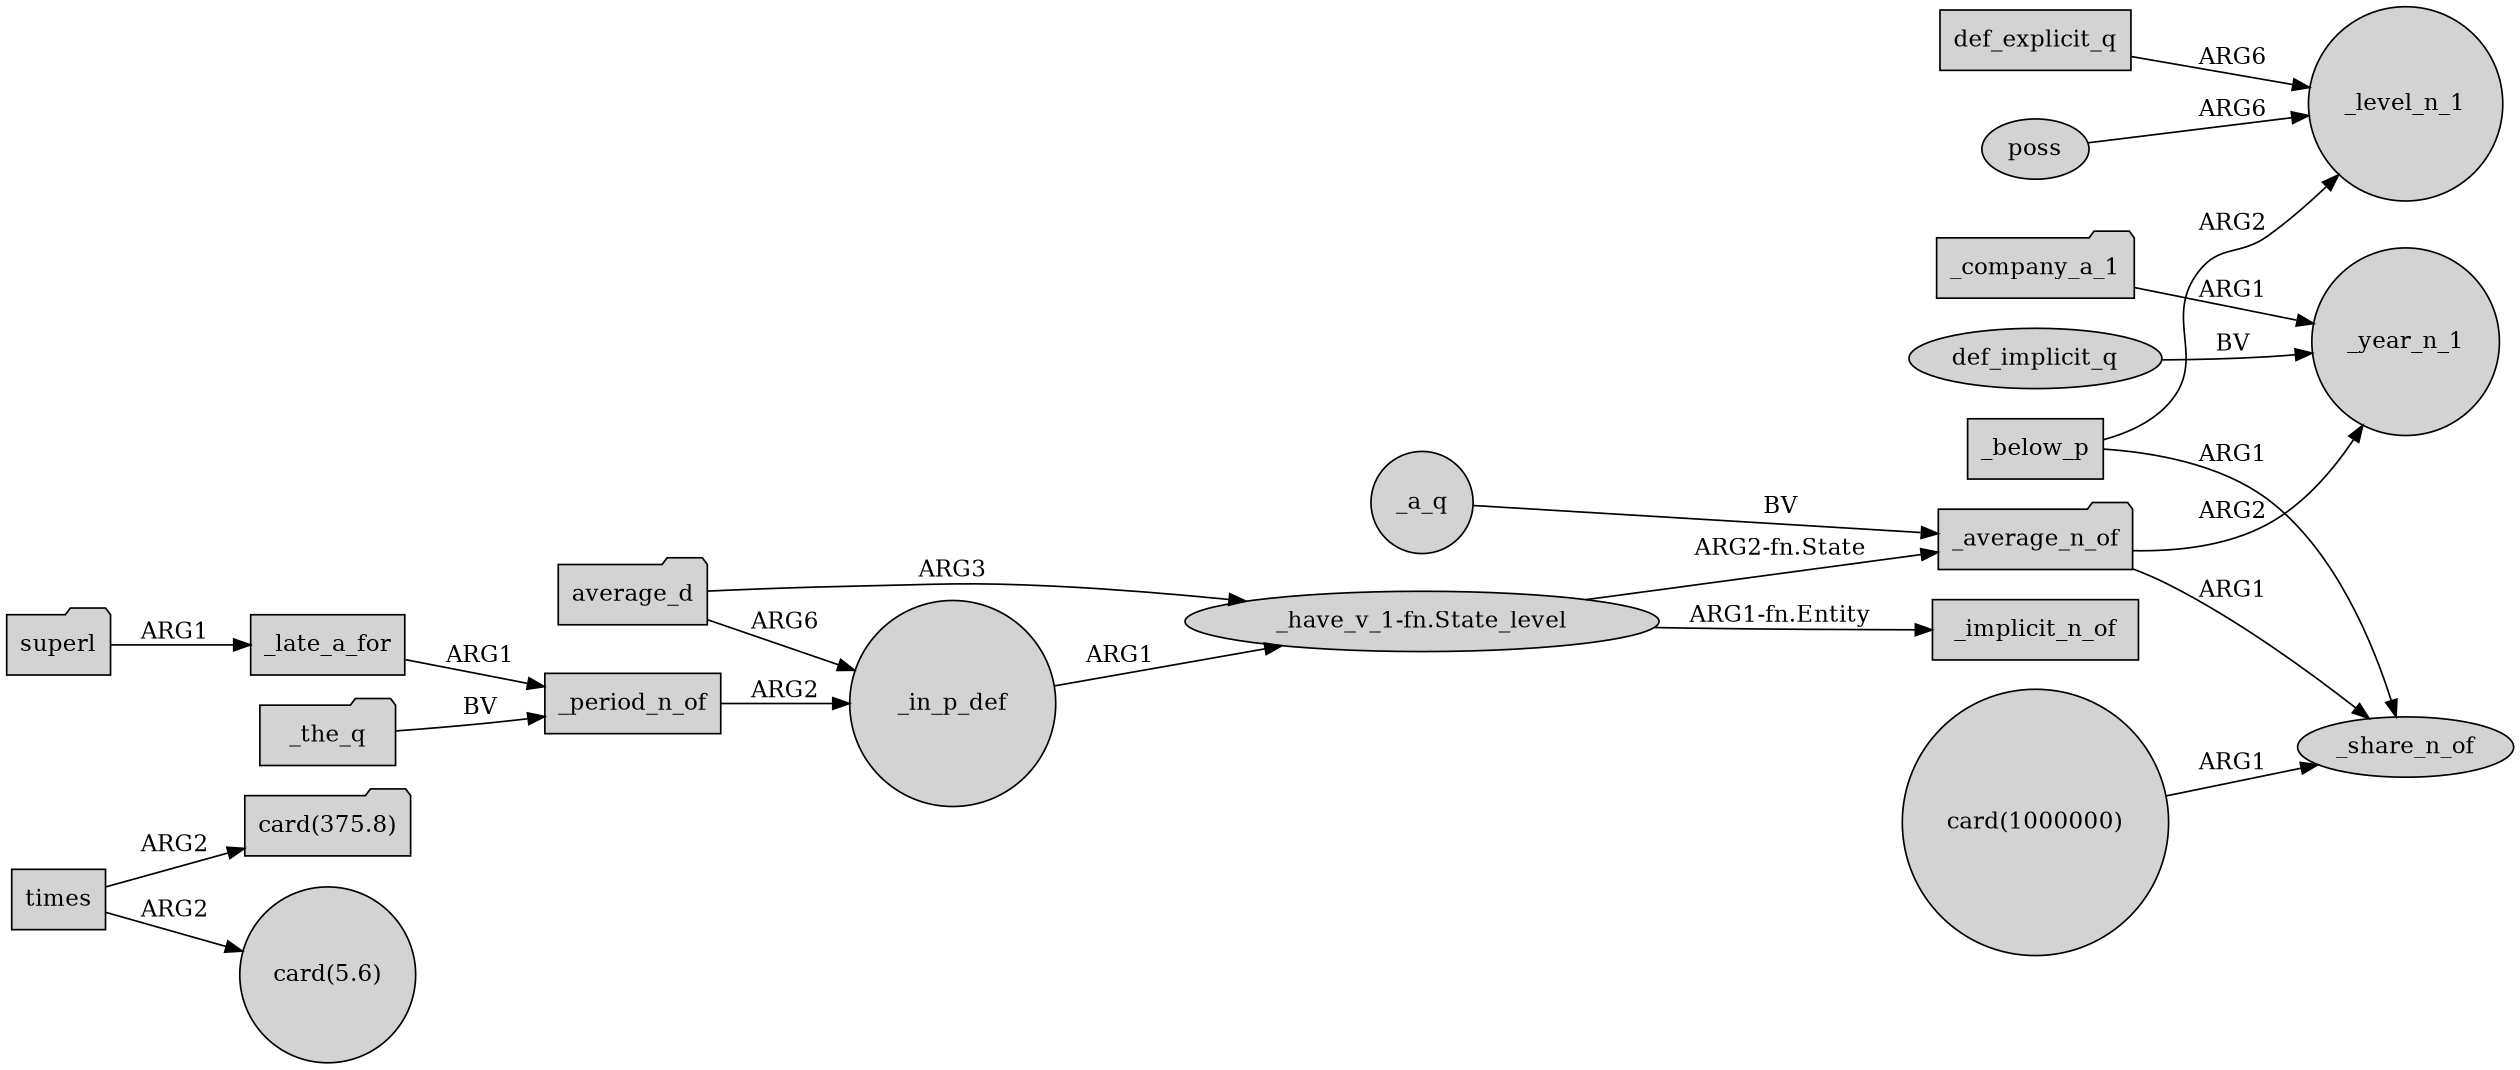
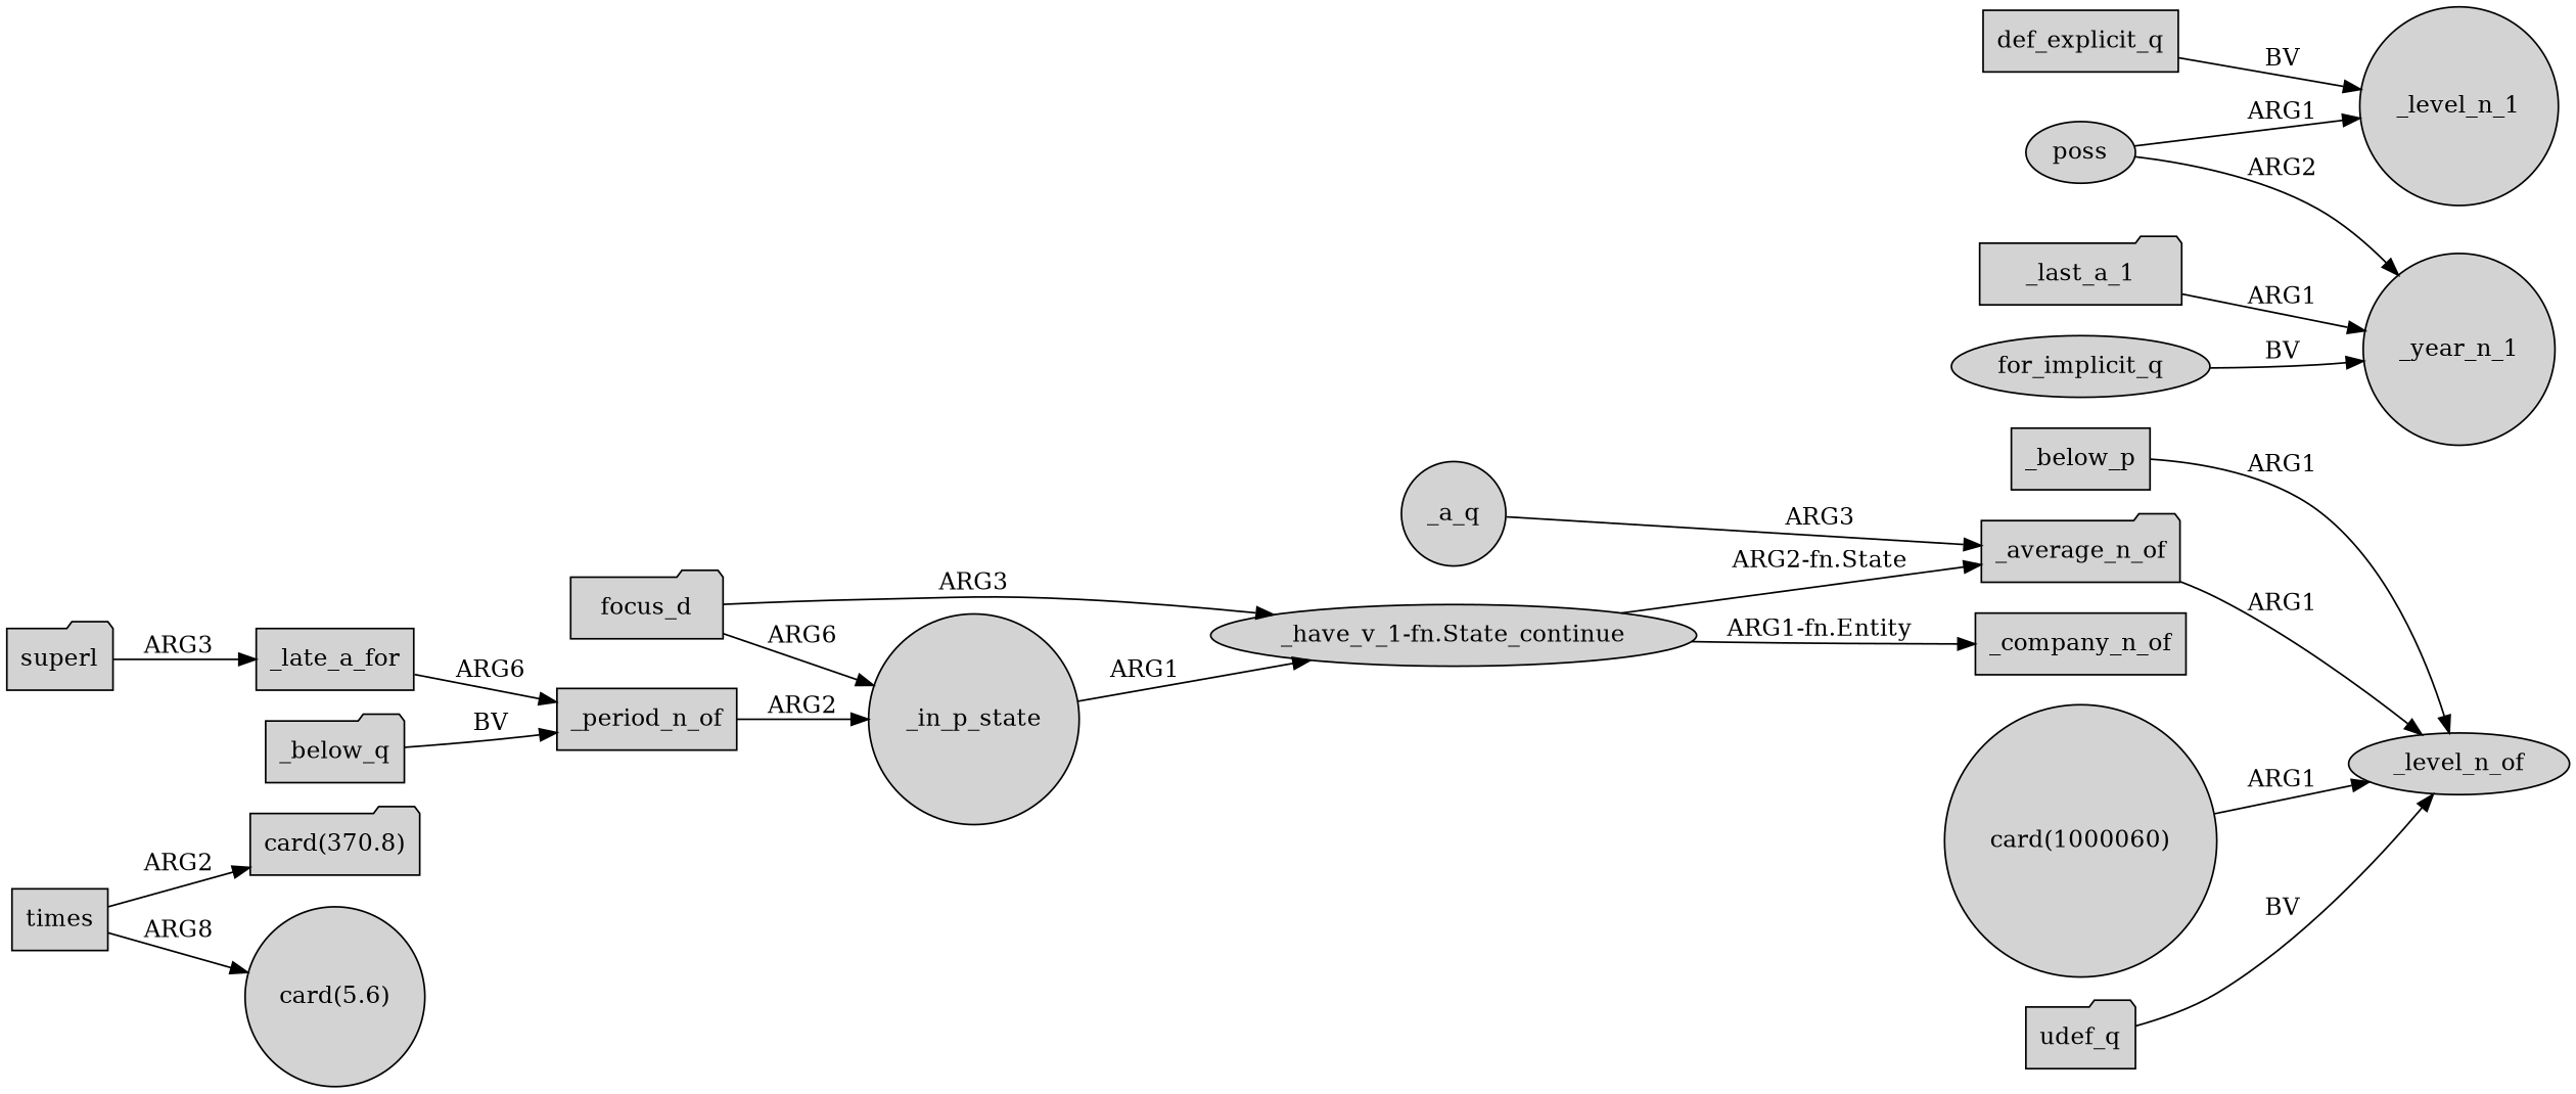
  digraph {
    rankdir=LR
    node [shape=folder style=filled]
    times [shape=box]
-   "card(370.8)" [label="card(375.8)"]
+   "card(370.8)"
    "card(5.6)" [shape=circle]
-   "card(1000000)" [shape=circle]
-   _share_n_of [shape=ellipse]
-   _in_p_state [shape=circle label=_in_p_def]
-   focus_d [label=average_d]
-   "_have_v_1-fn.State_continue" [shape=ellipse label="_have_v_1-fn.State_level"]
+   "card(1000000)" [shape=circle label="card(1000060)"]
+   _share_n_of [shape=ellipse label=_level_n_of]
+   _in_p_state [shape=circle]
+   focus_d
+   "_have_v_1-fn.State_continue" [shape=ellipse]
    _average_n_of
-   _company_n_of [shape=box label=_implicit_n_of]
+   _company_n_of [shape=box]
    _period_n_of [shape=box]
-   def_implicit_q [shape=ellipse]
+   def_implicit_q [shape=ellipse label=for_implicit_q]
    _year_n_1 [shape=circle]
    _late_a_for [shape=box]
    superl
    poss [shape=ellipse]
    _level_n_1 [shape=circle]
    _below_p [shape=box]
-   _last_a_1 [label=_company_a_1]
+   udef_q
+   _last_a_1
    def_explicit_q [shape=box]
-   _the_q
+   _the_q [label=_below_q]
    _a_q [shape=circle]
    times -> "card(370.8)" [label=ARG2]
-   times -> "card(5.6)" [label=ARG2]
+   times -> "card(5.6)" [label=ARG8]
    "card(1000000)" -> _share_n_of [label=ARG1]
    _in_p_state -> "_have_v_1-fn.State_continue" [label=ARG1]
    focus_d -> _in_p_state [label=ARG6]
    focus_d -> "_have_v_1-fn.State_continue" [label=ARG3]
    "_have_v_1-fn.State_continue" -> _average_n_of [label="ARG2-fn.State"]
    "_have_v_1-fn.State_continue" -> _company_n_of [label="ARG1-fn.Entity"]
    _average_n_of -> _share_n_of [label=ARG1]
    _period_n_of -> _in_p_state [label=ARG2]
    def_implicit_q -> _year_n_1 [label=BV]
-   _late_a_for -> _period_n_of [label=ARG1]
-   superl -> _late_a_for [label=ARG1]
-   _average_n_of -> _year_n_1 [label=ARG2]
-   poss -> _level_n_1 [label=ARG6]
+   _late_a_for -> _period_n_of [label=ARG6]
+   superl -> _late_a_for [label=ARG3]
+   poss -> _year_n_1 [label=ARG2]
+   poss -> _level_n_1 [label=ARG1]
    _below_p -> _share_n_of [label=ARG1]
-   _below_p -> _level_n_1 [label=ARG2]
+   udef_q -> _share_n_of [label=BV]
    _last_a_1 -> _year_n_1 [label=ARG1]
-   def_explicit_q -> _level_n_1 [label=ARG6]
+   def_explicit_q -> _level_n_1 [label=BV]
    _the_q -> _period_n_of [label=BV]
-   _a_q -> _average_n_of [label=BV]
+   _a_q -> _average_n_of [label=ARG3]
  }
